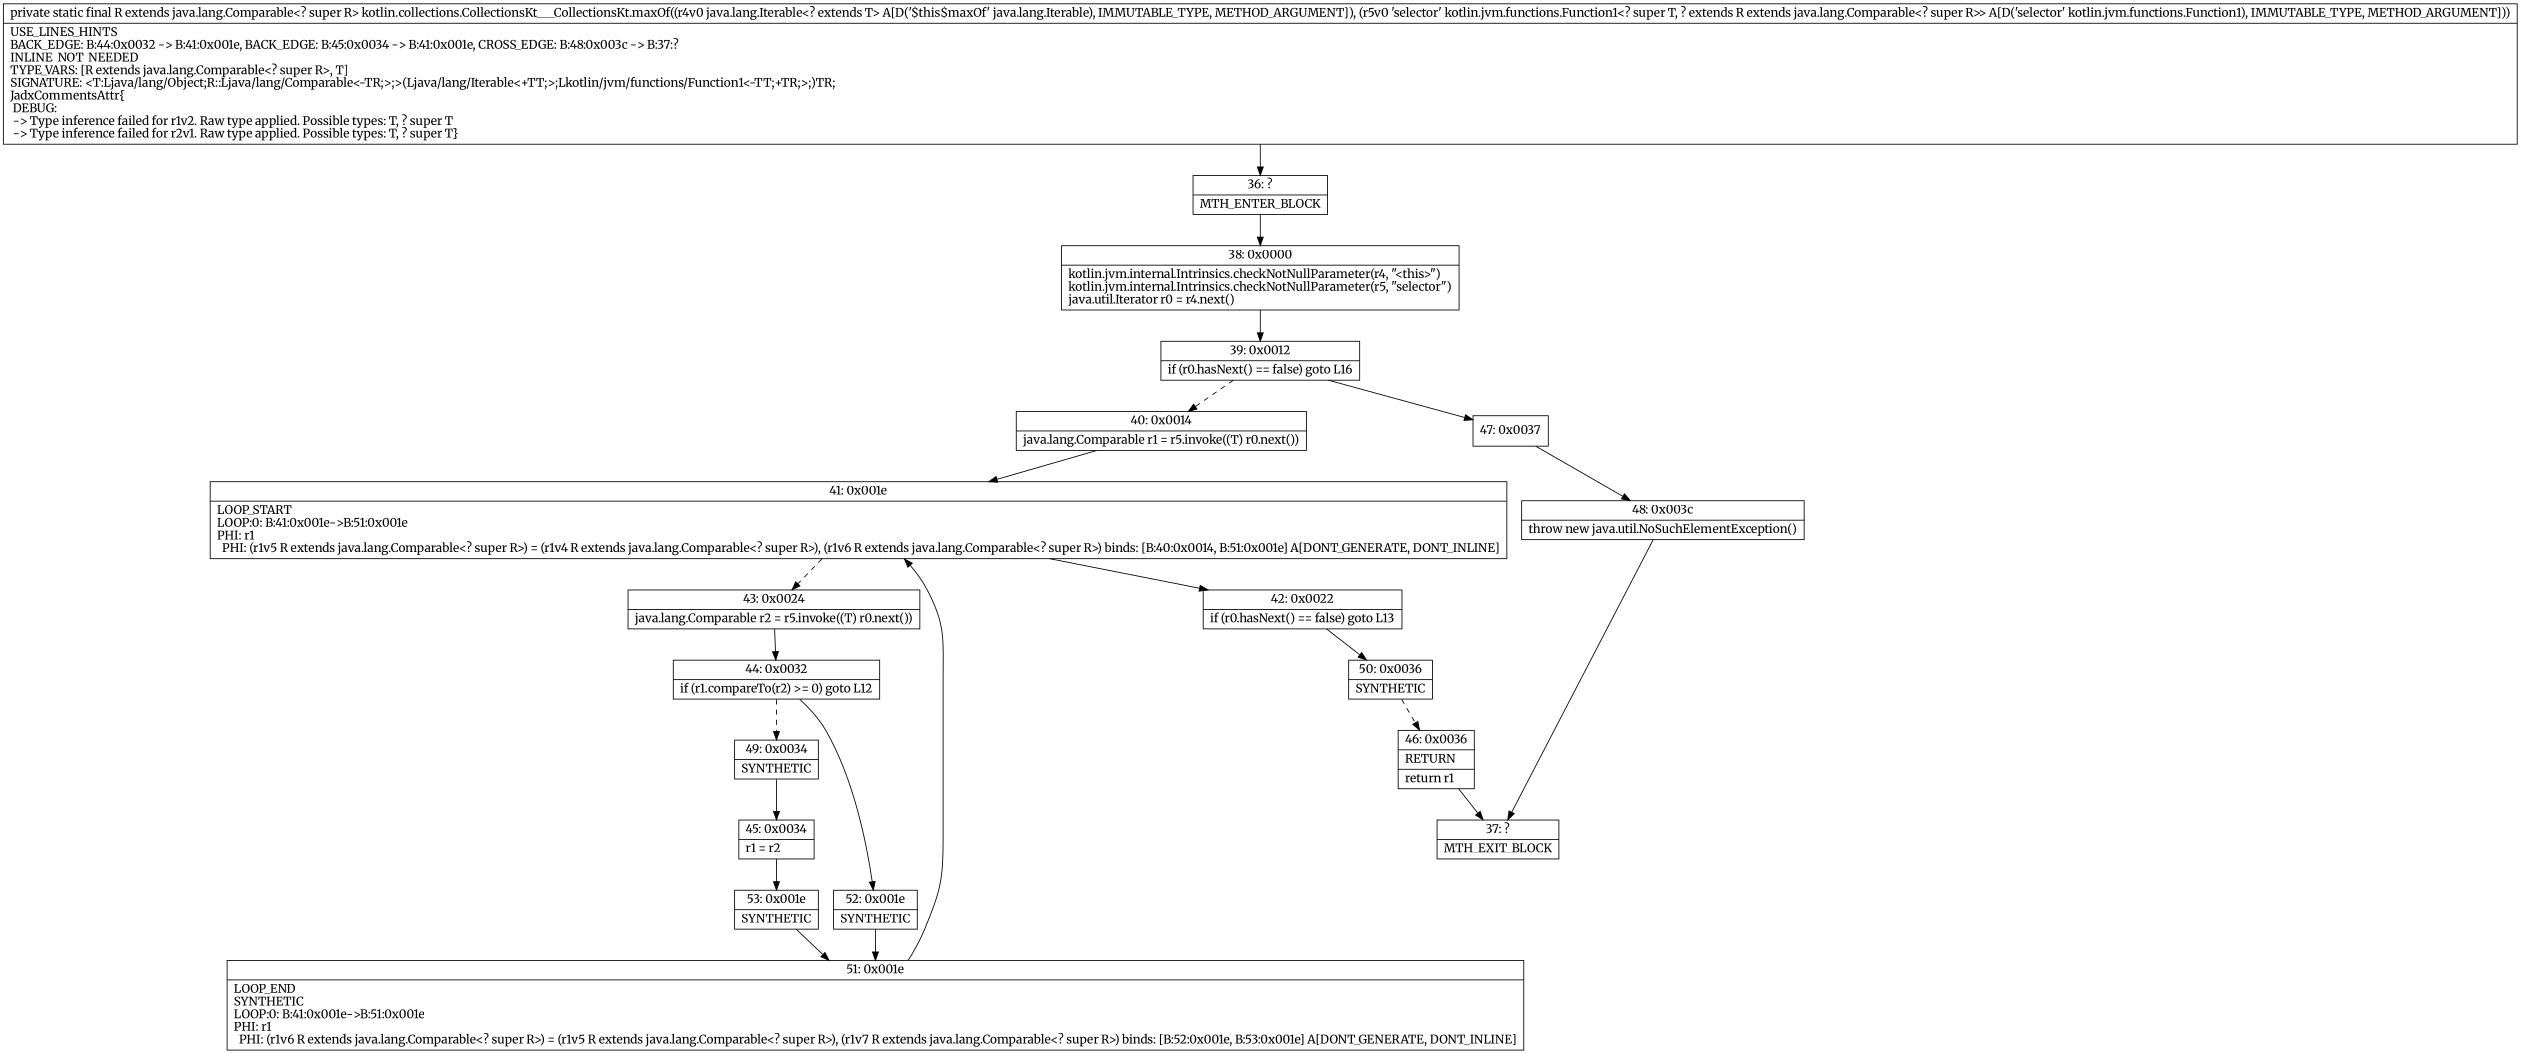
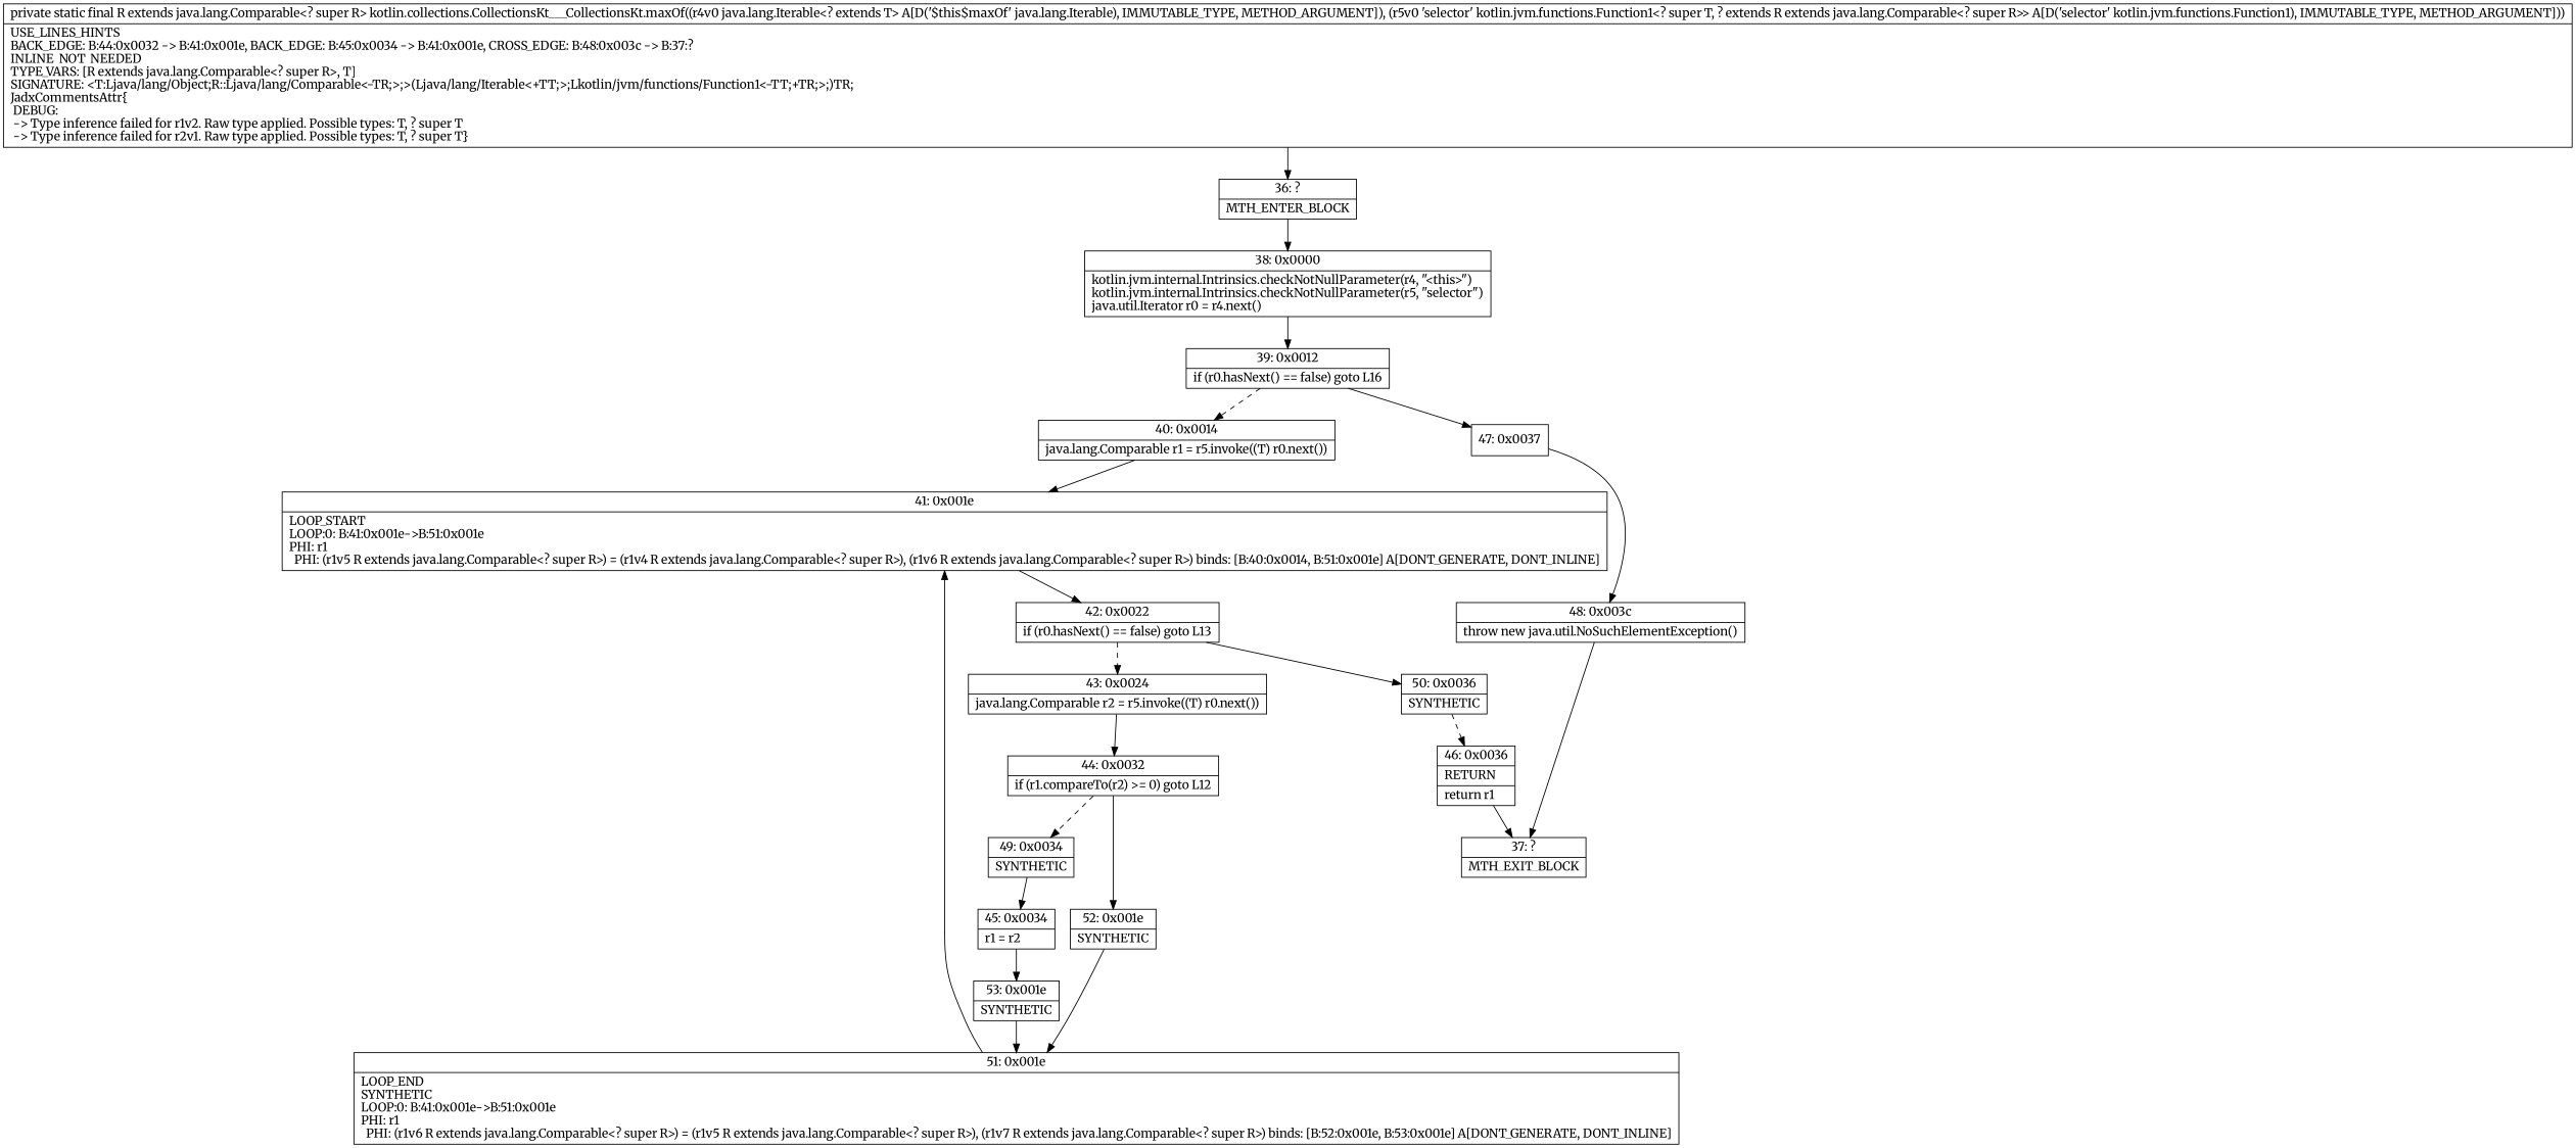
  digraph {
    fontname=Merriweather
    node [fontname=Merriweather shape=record]
    edge [fontname=Merriweather]
    n1 [label="{36\:\ ?|MTH_ENTER_BLOCK\l}"]
    n2 [label="{38\:\ 0x0000|kotlin.jvm.internal.Intrinsics.checkNotNullParameter(r4, \"\<this\>\")\lkotlin.jvm.internal.Intrinsics.checkNotNullParameter(r5, \"selector\")\ljava.util.Iterator r0 = r4.next()\l}"]
    n3 [label="{39\:\ 0x0012|if (r0.hasNext() == false) goto L16\l}"]
    n4 [label="{40\:\ 0x0014|java.lang.Comparable r1 = r5.invoke((T) r0.next())\l}"]
    n5 [label="{47\:\ 0x0037}"]
    n6 [label="{41\:\ 0x001e|LOOP_START\lLOOP:0: B:41:0x001e\-\>B:51:0x001e\lPHI: r1 \l  PHI: (r1v5 R extends java.lang.Comparable\<? super R\>) = (r1v4 R extends java.lang.Comparable\<? super R\>), (r1v6 R extends java.lang.Comparable\<? super R\>) binds: [B:40:0x0014, B:51:0x001e] A[DONT_GENERATE, DONT_INLINE]\l}"]
    n7 [label="{48\:\ 0x003c|throw new java.util.NoSuchElementException()\l}"]
    n8 [label="{42\:\ 0x0022|if (r0.hasNext() == false) goto L13\l}"]
    n9 [label="{43\:\ 0x0024|java.lang.Comparable r2 = r5.invoke((T) r0.next())\l}"]
    n10 [label="{50\:\ 0x0036|SYNTHETIC\l}"]
    n11 [label="{44\:\ 0x0032|if (r1.compareTo(r2) \>= 0) goto L12\l}"]
    n12 [label="{46\:\ 0x0036|RETURN\l|return r1\l}"]
    n13 [label="{49\:\ 0x0034|SYNTHETIC\l}"]
    n14 [label="{52\:\ 0x001e|SYNTHETIC\l}"]
    n15 [label="{45\:\ 0x0034|r1 = r2\l}"]
    n16 [label="{51\:\ 0x001e|LOOP_END\lSYNTHETIC\lLOOP:0: B:41:0x001e\-\>B:51:0x001e\lPHI: r1 \l  PHI: (r1v6 R extends java.lang.Comparable\<? super R\>) = (r1v5 R extends java.lang.Comparable\<? super R\>), (r1v7 R extends java.lang.Comparable\<? super R\>) binds: [B:52:0x001e, B:53:0x001e] A[DONT_GENERATE, DONT_INLINE]\l}"]
    n17 [label="{53\:\ 0x001e|SYNTHETIC\l}"]
    n18 [label="{37\:\ ?|MTH_EXIT_BLOCK\l}"]
    n19 [label="{private static final R extends java.lang.Comparable\<? super R\> kotlin.collections.CollectionsKt___CollectionsKt.maxOf((r4v0 java.lang.Iterable\<? extends T\> A[D('$this$maxOf' java.lang.Iterable), IMMUTABLE_TYPE, METHOD_ARGUMENT]), (r5v0 'selector' kotlin.jvm.functions.Function1\<? super T, ? extends R extends java.lang.Comparable\<? super R\>\> A[D('selector' kotlin.jvm.functions.Function1), IMMUTABLE_TYPE, METHOD_ARGUMENT]))  | USE_LINES_HINTS\lBACK_EDGE: B:44:0x0032 \-\> B:41:0x001e, BACK_EDGE: B:45:0x0034 \-\> B:41:0x001e, CROSS_EDGE: B:48:0x003c \-\> B:37:?\lINLINE_NOT_NEEDED\lTYPE_VARS: [R extends java.lang.Comparable\<? super R\>, T]\lSIGNATURE: \<T:Ljava\/lang\/Object;R::Ljava\/lang\/Comparable\<\-TR;\>;\>(Ljava\/lang\/Iterable\<+TT;\>;Lkotlin\/jvm\/functions\/Function1\<\-TT;+TR;\>;)TR;\lJadxCommentsAttr\{\l DEBUG: \l \-\> Type inference failed for r1v2. Raw type applied. Possible types: T, ? super T\l \-\> Type inference failed for r2v1. Raw type applied. Possible types: T, ? super T\}\l}"]
    n1 -> n2
    n2 -> n3
    n3 -> n4 [style=dashed]
    n3 -> n5
    n4 -> n6
    n5 -> n7
    n6 -> n8
    n7 -> n18
-   n6 -> n9 [style=dashed]
+   n8 -> n9 [style=dashed]
    n8 -> n10
    n9 -> n11
    n10 -> n12 [style=dashed]
    n11 -> n13 [style=dashed]
    n11 -> n14
    n12 -> n18
    n13 -> n15
    n14 -> n16
    n15 -> n17
    n16 -> n6
    n17 -> n16
    n19 -> n1
  }
